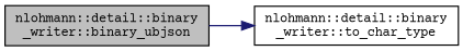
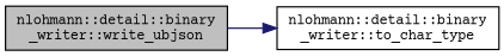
  digraph {
    rankdir=LR
    fontname="Courier Prime"
    node [color=black fontname="Courier Prime" fontsize=10 shape=record style=filled]
-   n1 [fillcolor=grey75 fontcolor=black height=0.2 label="nlohmann::detail::binary\l_writer::binary_ubjson" width=0.4]
+   n1 [fillcolor=grey75 fontcolor=black height=0.2 label="nlohmann::detail::binary\l_writer::write_ubjson" width=0.4]
    n2 [fillcolor=white height=0.2 label="nlohmann::detail::binary\l_writer::to_char_type" width=0.4]
    n1 -> n2 [color=midnightblue fontname="Courier Prime" fontsize=10 labelfontname=Helvetica labelfontsize=10 style=solid]
  }
